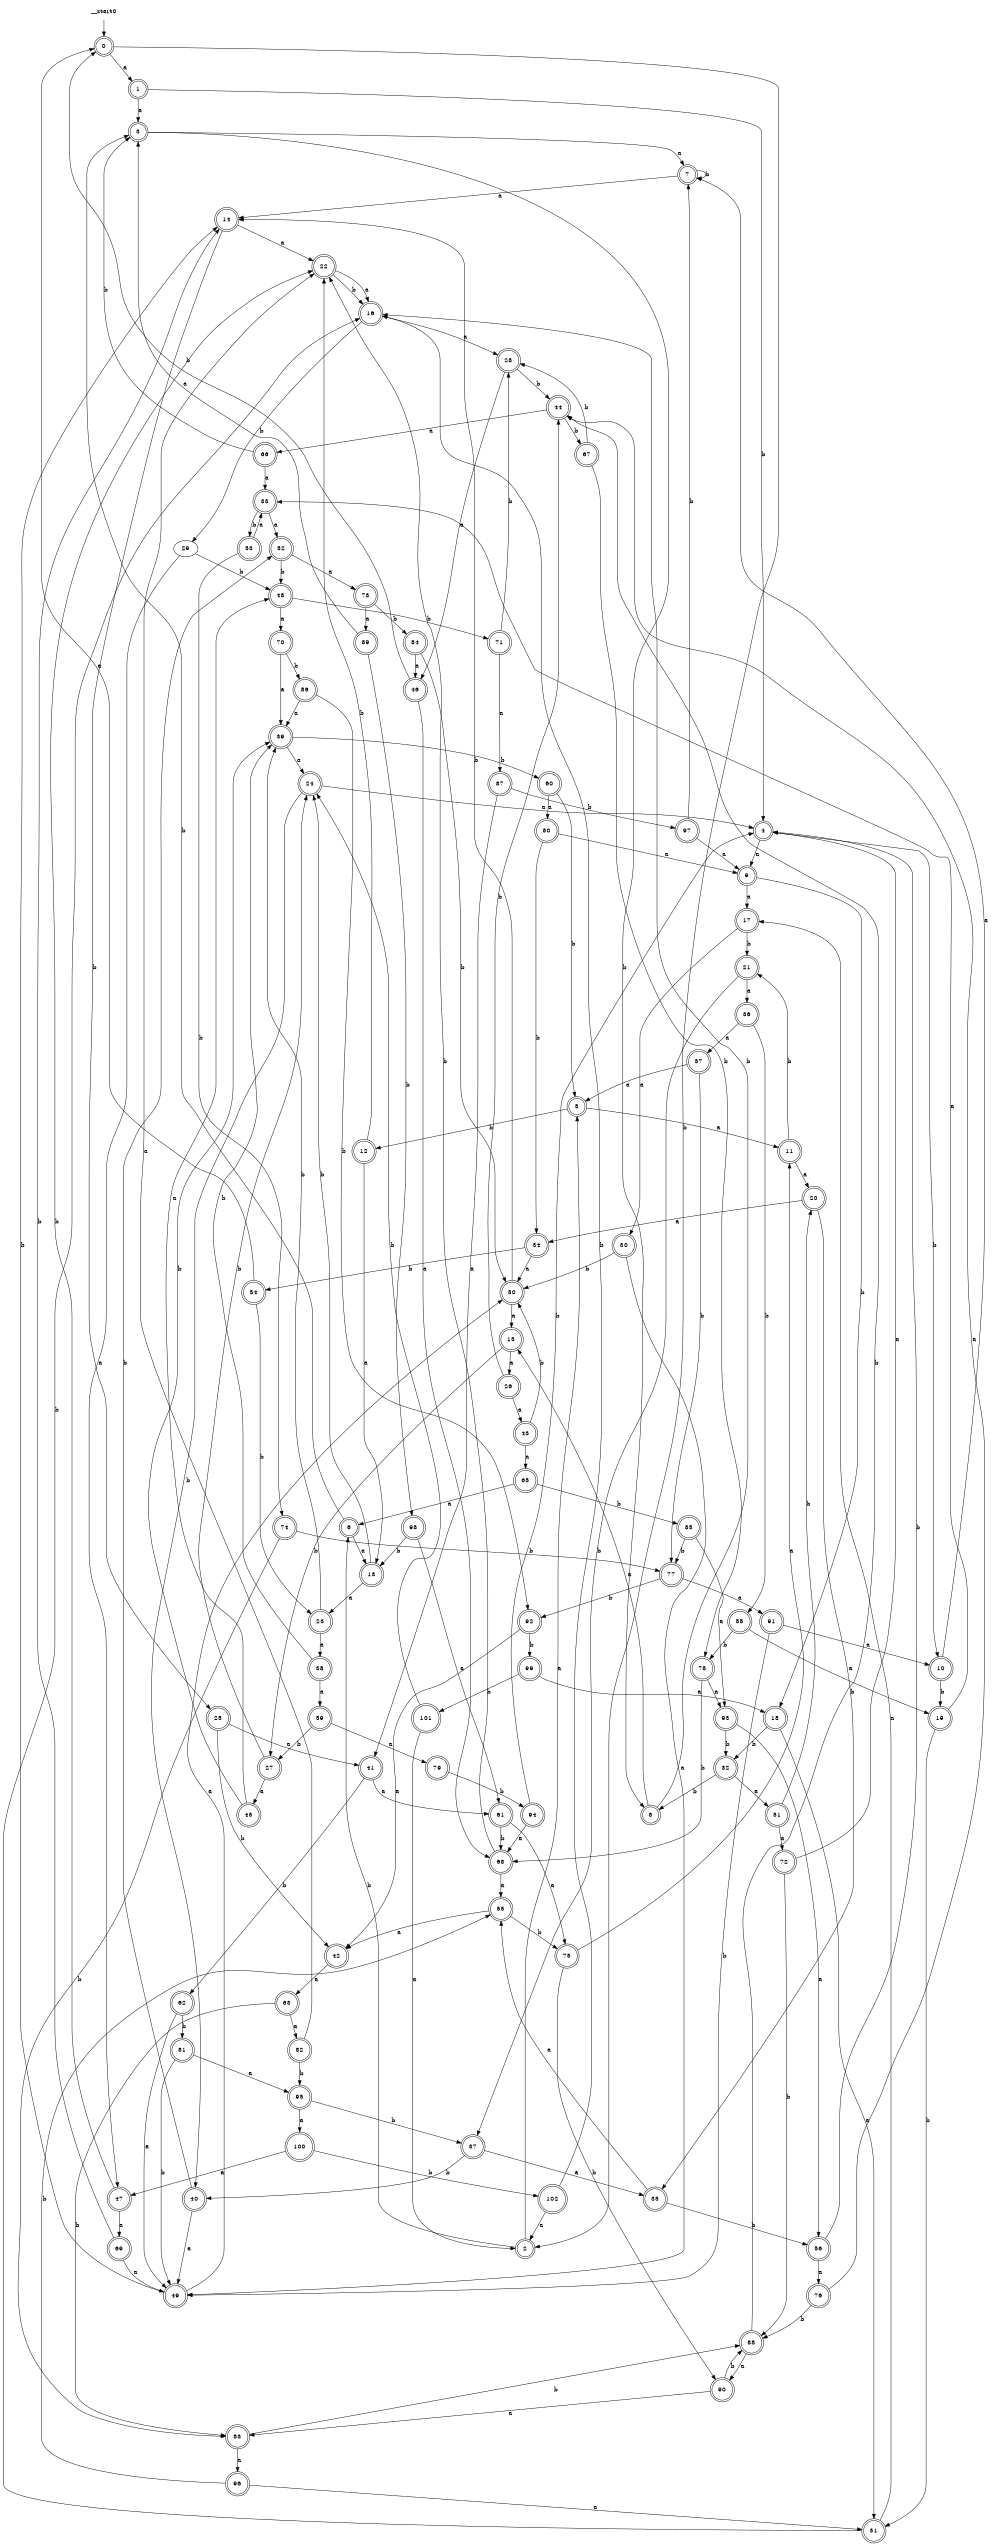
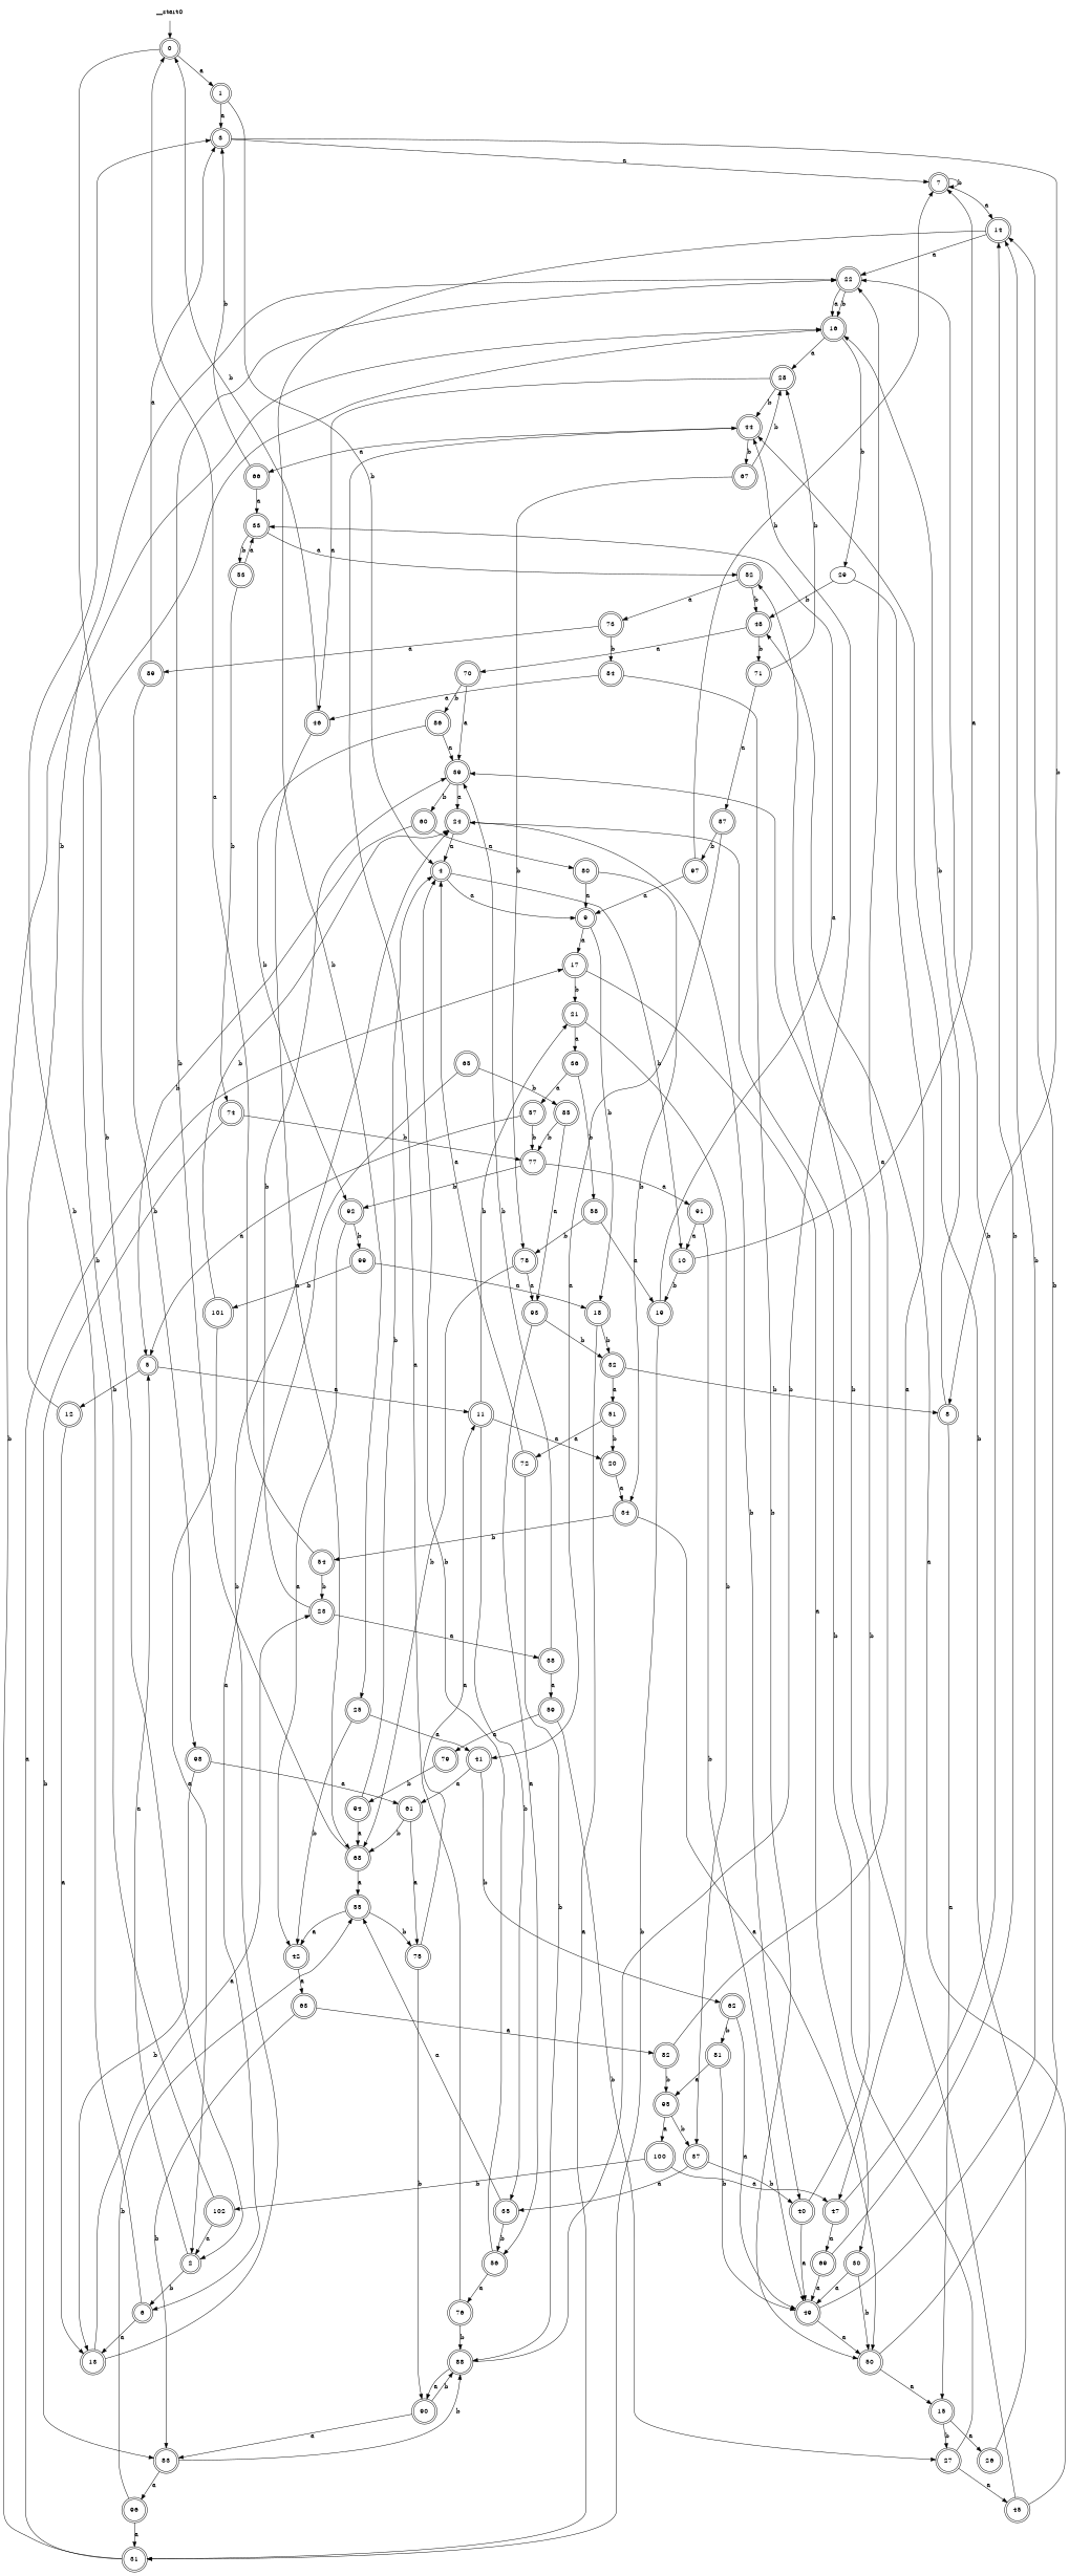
  digraph {
    node [shape=doublecircle]
    __start0 [shape=none]
    0
    1
    2
    3
    4
    5
    6
    7
    8
    9
    10
    11
    12
    13
    14
    15
    16
    17
    18
    19
    20
    21
    22
    23
    24
    25
    26
    27
    28
    29 [shape=""]
    30
    31
    32
    33
    34
    35
    36
    37
    38
    39
    40
    41
    42
-   43
    44
    45
    46
    47
    48
    49
    50
    51
    52
    53
    54
    55
    56
    57
    58
    59
    60
    61
    62
    63
    65
    66
    67
    68
    69
    70
    71
    72
    73
    74
    75
    76
    77
    78
    79
    80
    81
    82
    83
    85
    86
    87
    88
    84
    89
    90
    91
    92
    93
    94
    95
    96
    97
    98
    99
    100
    101
    102
    __start0 -> 0
    0 -> 1 [label=a]
    0 -> 2 [label=b]
    1 -> 3 [label=a]
    1 -> 4 [label=b]
    2 -> 5 [label=a]
    2 -> 6 [label=b]
    3 -> 7 [label=a]
    3 -> 8 [label=b]
    4 -> 9 [label=a]
    4 -> 10 [label=b]
    5 -> 11 [label=a]
    5 -> 12 [label=b]
    6 -> 3 [label=b]
    6 -> 13 [label=a]
    7 -> 7 [label=b]
    7 -> 14 [label=a]
    8 -> 15 [label=a]
    8 -> 16 [label=b]
    9 -> 17 [label=a]
    9 -> 18 [label=b]
    10 -> 7 [label=a]
    10 -> 19 [label=b]
    11 -> 20 [label=a]
    11 -> 21 [label=b]
    12 -> 13 [label=a]
    12 -> 22 [label=b]
    13 -> 23 [label=a]
    13 -> 24 [label=b]
    14 -> 22 [label=a]
    14 -> 25 [label=b]
    15 -> 26 [label=a]
    15 -> 27 [label=b]
    16 -> 28 [label=a]
    16 -> 29 [label=b]
    17 -> 21 [label=b]
    17 -> 30 [label=a]
    18 -> 31 [label=a]
    18 -> 32 [label=b]
    19 -> 31 [label=b]
    19 -> 33 [label=a]
    20 -> 34 [label=a]
-   20 -> 35 [label=b]
+   11 -> 35 [label=b]
    21 -> 36 [label=a]
    21 -> 37 [label=b]
    22 -> 16 [label=a]
    22 -> 16 [label=b]
    23 -> 38 [label=a]
    23 -> 39 [label=b]
    24 -> 4 [label=a]
    24 -> 40 [label=b]
    25 -> 41 [label=a]
    25 -> 42 [label=b]
-   26 -> 43 [label=a]
    26 -> 44 [label=b]
    27 -> 24 [label=b]
    27 -> 45 [label=a]
    28 -> 44 [label=b]
    28 -> 46 [label=a]
    29 -> 47 [label=a]
    29 -> 48 [label=b]
    30 -> 49 [label=a]
    30 -> 50 [label=b]
    31 -> 16 [label=b]
    31 -> 17 [label=a]
    32 -> 8 [label=b]
    32 -> 51 [label=a]
    33 -> 52 [label=a]
    33 -> 53 [label=b]
    34 -> 50 [label=a]
    34 -> 54 [label=b]
    35 -> 55 [label=a]
    35 -> 56 [label=b]
    36 -> 57 [label=a]
    36 -> 58 [label=b]
    37 -> 35 [label=a]
    37 -> 40 [label=b]
    38 -> 39 [label=b]
    38 -> 59 [label=a]
    39 -> 24 [label=a]
    39 -> 60 [label=b]
    40 -> 49 [label=a]
    40 -> 52 [label=b]
    41 -> 61 [label=a]
    41 -> 62 [label=b]
    42 -> 63 [label=a]
-   43 -> 50 [label=b]
-   43 -> 65 [label=a]
    44 -> 66 [label=a]
    44 -> 67 [label=b]
    45 -> 39 [label=b]
    45 -> 48 [label=a]
    46 -> 0 [label=b]
    46 -> 68 [label=a]
    47 -> 22 [label=b]
    47 -> 69 [label=a]
    48 -> 70 [label=a]
    48 -> 71 [label=b]
    49 -> 14 [label=b]
    49 -> 50 [label=a]
    50 -> 14 [label=b]
    50 -> 15 [label=a]
    51 -> 20 [label=b]
    51 -> 72 [label=a]
    52 -> 48 [label=b]
    52 -> 73 [label=a]
    53 -> 33 [label=a]
    53 -> 74 [label=b]
    54 -> 0 [label=a]
    54 -> 23 [label=b]
    55 -> 42 [label=a]
    55 -> 75 [label=b]
    56 -> 4 [label=b]
    56 -> 76 [label=a]
    57 -> 5 [label=a]
    57 -> 77 [label=b]
    58 -> 19 [label=a]
    58 -> 78 [label=b]
    59 -> 27 [label=b]
    59 -> 79 [label=a]
    60 -> 5 [label=b]
    60 -> 80 [label=a]
    61 -> 68 [label=b]
    61 -> 75 [label=a]
    62 -> 49 [label=a]
    62 -> 81 [label=b]
    63 -> 82 [label=a]
    63 -> 83 [label=b]
    65 -> 6 [label=a]
    65 -> 85 [label=b]
    66 -> 3 [label=b]
    66 -> 33 [label=a]
    67 -> 28 [label=b]
    67 -> 78 [label=b]
    68 -> 22 [label=b]
    68 -> 55 [label=a]
    69 -> 14 [label=b]
    69 -> 49 [label=a]
    70 -> 39 [label=a]
    70 -> 86 [label=b]
    71 -> 28 [label=b]
    71 -> 87 [label=a]
    72 -> 4 [label=a]
    72 -> 88 [label=b]
    73 -> 84 [label=b]
    73 -> 89 [label=a]
    74 -> 77 [label=b]
    74 -> 83 [label=b]
    75 -> 11 [label=a]
    75 -> 90 [label=b]
    76 -> 44 [label=a]
    76 -> 88 [label=b]
    77 -> 91 [label=a]
    77 -> 92 [label=b]
    78 -> 68 [label=b]
    78 -> 93 [label=a]
    79 -> 94 [label=b]
    80 -> 9 [label=a]
    80 -> 34 [label=b]
    81 -> 49 [label=b]
    81 -> 95 [label=a]
    82 -> 22 [label=a]
    82 -> 95 [label=b]
    83 -> 88 [label=b]
    83 -> 96 [label=a]
    85 -> 77 [label=b]
    85 -> 93 [label=a]
    86 -> 39 [label=a]
    86 -> 92 [label=b]
    87 -> 41 [label=a]
    87 -> 97 [label=b]
    88 -> 44 [label=b]
    88 -> 90 [label=a]
    84 -> 46 [label=a]
    84 -> 50 [label=b]
    89 -> 3 [label=a]
    89 -> 98 [label=b]
    90 -> 83 [label=a]
    90 -> 88 [label=b]
    91 -> 10 [label=a]
    91 -> 49 [label=b]
    92 -> 42 [label=a]
    92 -> 99 [label=b]
    93 -> 32 [label=b]
    93 -> 56 [label=a]
    94 -> 4 [label=b]
    94 -> 68 [label=a]
    95 -> 37 [label=b]
    95 -> 100 [label=a]
    96 -> 31 [label=a]
    96 -> 55 [label=b]
    97 -> 7 [label=b]
    97 -> 9 [label=a]
    98 -> 13 [label=b]
    98 -> 61 [label=a]
    99 -> 18 [label=a]
    99 -> 101 [label=b]
    100 -> 47 [label=a]
    100 -> 102 [label=b]
    101 -> 2 [label=a]
    101 -> 24 [label=b]
    102 -> 2 [label=a]
    102 -> 16 [label=b]
  }
